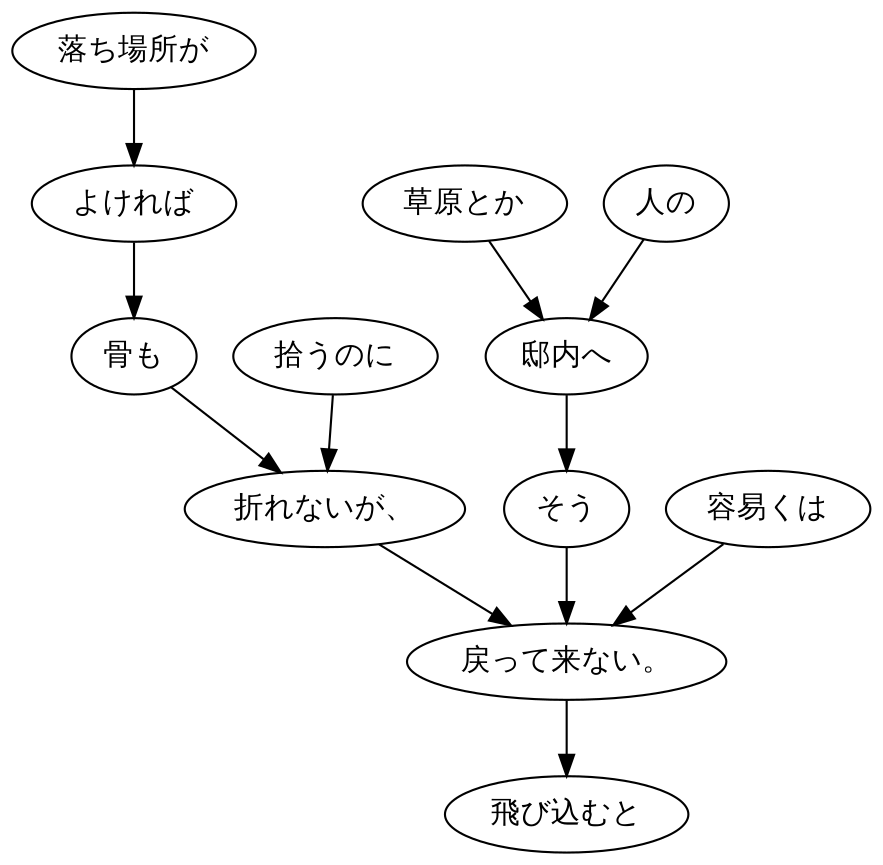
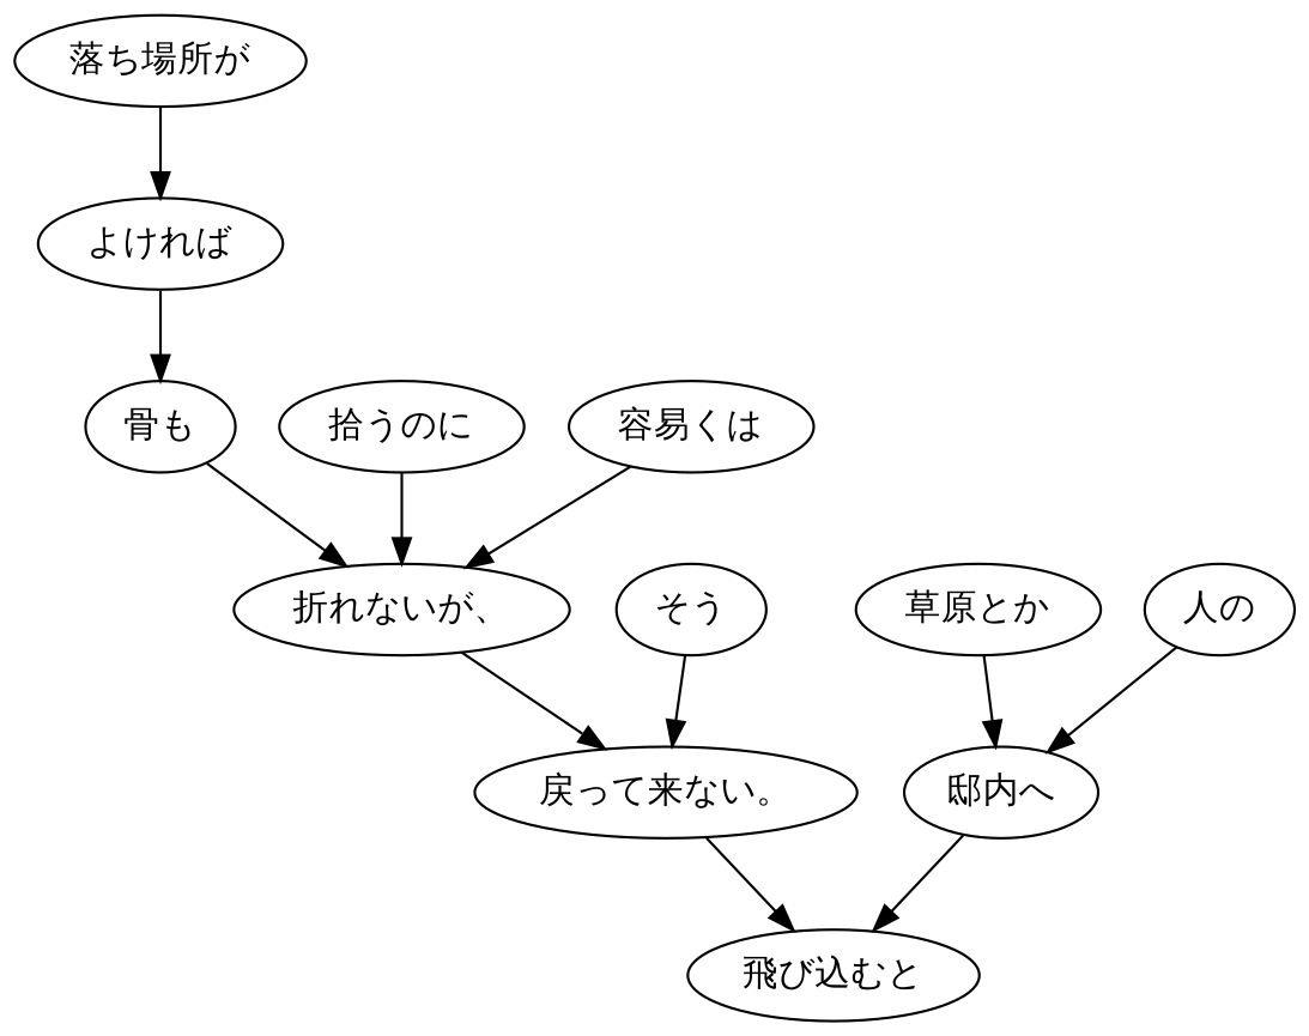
  digraph {
    n1 [label="落ち場所が"]
    n2 [label="よければ"]
    n3 [label="骨も"]
    n4 [label="拾うのに"]
    n5 [label="折れないが、"]
    n6 [label="戻って来ない。"]
    n7 [label="飛び込むと"]
    n8 [label="草原とか"]
    n9 [label="邸内へ"]
    n10 [label="人の"]
    n11 [label="そう"]
    n12 [label="容易くは"]
    n1 -> n2
    n2 -> n3
    n3 -> n5
    n4 -> n5
    n5 -> n6
    n6 -> n7
    n8 -> n9
-   n9 -> n11
+   n9 -> n7
    n10 -> n9
    n11 -> n6
-   n12 -> n6
+   n12 -> n5
  }
